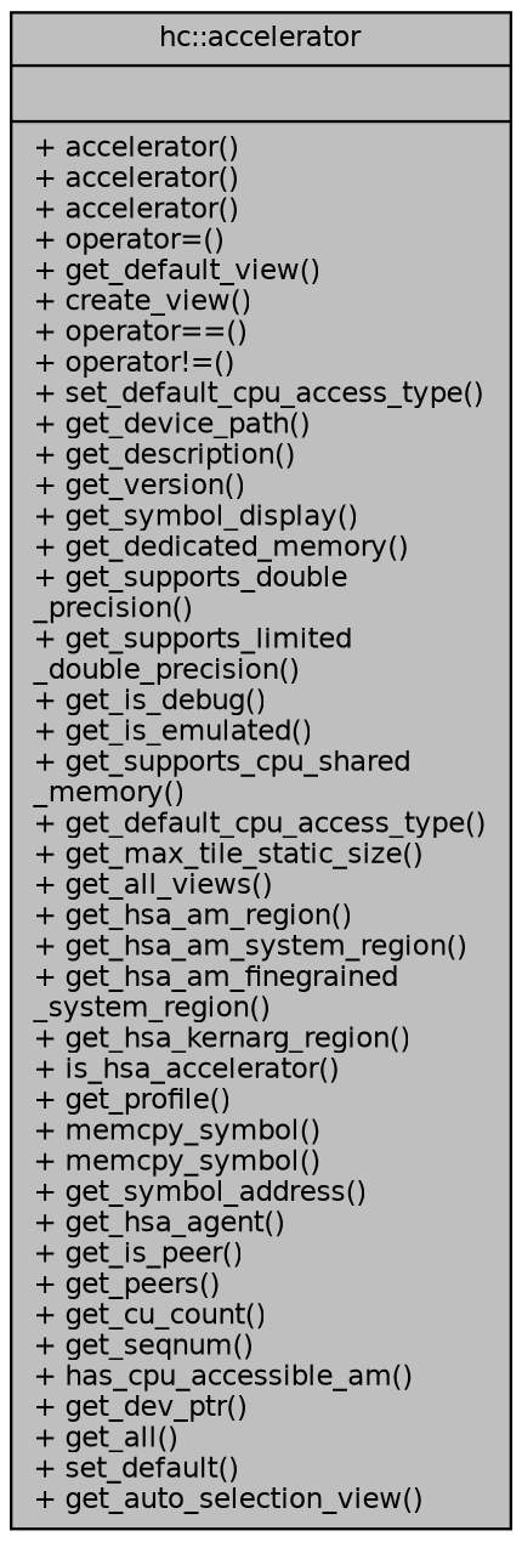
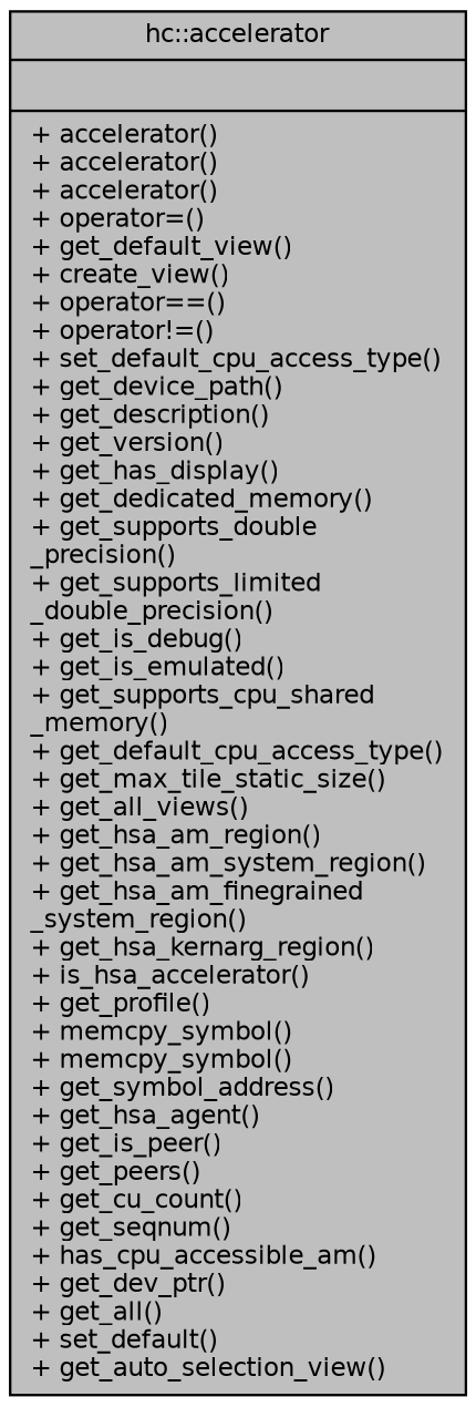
  digraph {
-   n1 [color=black fillcolor=grey75 fontcolor=black fontname=Helvetica fontsize=10 height=0.2 label="{hc::accelerator\n||+ accelerator()\l+ accelerator()\l+ accelerator()\l+ operator=()\l+ get_default_view()\l+ create_view()\l+ operator==()\l+ operator!=()\l+ set_default_cpu_access_type()\l+ get_device_path()\l+ get_description()\l+ get_version()\l+ get_symbol_display()\l+ get_dedicated_memory()\l+ get_supports_double\l_precision()\l+ get_supports_limited\l_double_precision()\l+ get_is_debug()\l+ get_is_emulated()\l+ get_supports_cpu_shared\l_memory()\l+ get_default_cpu_access_type()\l+ get_max_tile_static_size()\l+ get_all_views()\l+ get_hsa_am_region()\l+ get_hsa_am_system_region()\l+ get_hsa_am_finegrained\l_system_region()\l+ get_hsa_kernarg_region()\l+ is_hsa_accelerator()\l+ get_profile()\l+ memcpy_symbol()\l+ memcpy_symbol()\l+ get_symbol_address()\l+ get_hsa_agent()\l+ get_is_peer()\l+ get_peers()\l+ get_cu_count()\l+ get_seqnum()\l+ has_cpu_accessible_am()\l+ get_dev_ptr()\l+ get_all()\l+ set_default()\l+ get_auto_selection_view()\l}" shape=record style=filled width=0.4]
+   n1 [color=black fillcolor=grey75 fontcolor=black fontname=Helvetica fontsize=10 height=0.2 label="{hc::accelerator\n||+ accelerator()\l+ accelerator()\l+ accelerator()\l+ operator=()\l+ get_default_view()\l+ create_view()\l+ operator==()\l+ operator!=()\l+ set_default_cpu_access_type()\l+ get_device_path()\l+ get_description()\l+ get_version()\l+ get_has_display()\l+ get_dedicated_memory()\l+ get_supports_double\l_precision()\l+ get_supports_limited\l_double_precision()\l+ get_is_debug()\l+ get_is_emulated()\l+ get_supports_cpu_shared\l_memory()\l+ get_default_cpu_access_type()\l+ get_max_tile_static_size()\l+ get_all_views()\l+ get_hsa_am_region()\l+ get_hsa_am_system_region()\l+ get_hsa_am_finegrained\l_system_region()\l+ get_hsa_kernarg_region()\l+ is_hsa_accelerator()\l+ get_profile()\l+ memcpy_symbol()\l+ memcpy_symbol()\l+ get_symbol_address()\l+ get_hsa_agent()\l+ get_is_peer()\l+ get_peers()\l+ get_cu_count()\l+ get_seqnum()\l+ has_cpu_accessible_am()\l+ get_dev_ptr()\l+ get_all()\l+ set_default()\l+ get_auto_selection_view()\l}" shape=record style=filled width=0.4]
  }
